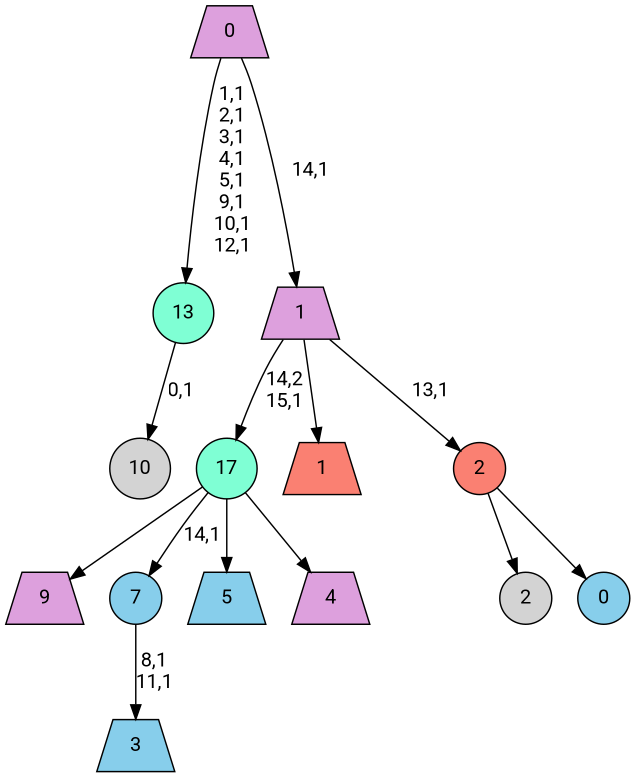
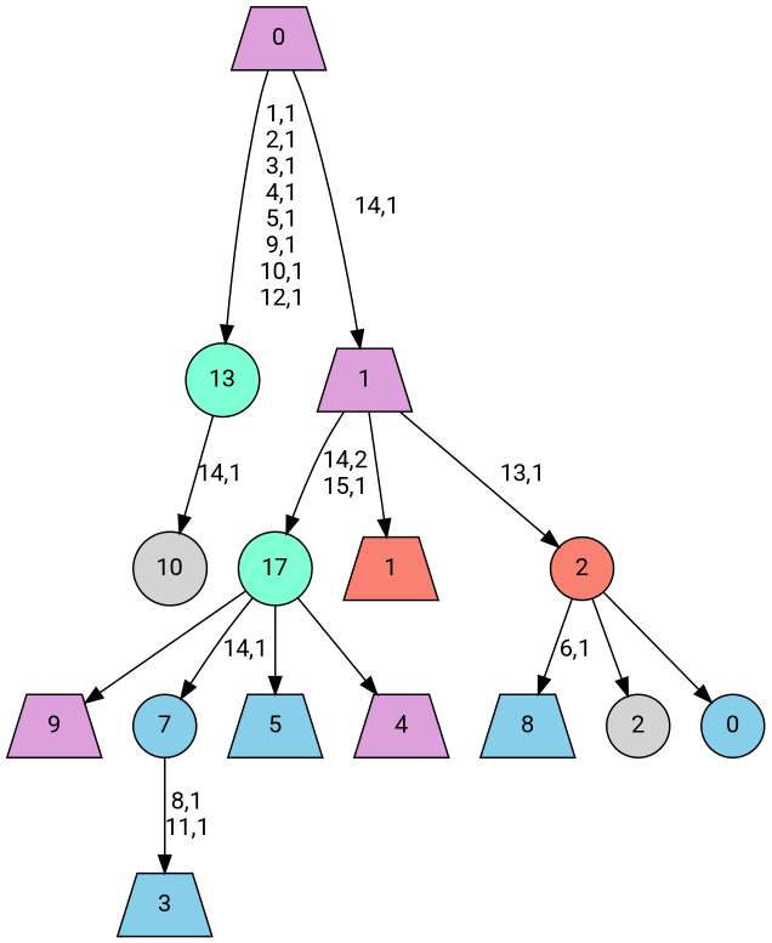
  digraph {
    fontname=Roboto
    node [fillcolor=skyblue fontname=Roboto shape=trapezium style=filled]
    edge [fontname=Roboto]
    n1 [fillcolor=lightgrey label=10 shape=circle]
    n2 [fillcolor=plum label=9]
+   n3 [label=8]
    n4 [label=7 shape=circle]
    n5 [label=3]
    n6 [label=5]
    n7 [fillcolor=plum label=4]
    17 [fillcolor=aquamarine shape=circle]
    13 [fillcolor=aquamarine shape=circle]
    n10 [fillcolor=lightgrey label=2 shape=circle]
    n11 [fillcolor=salmon label=1]
    n12 [label=0 shape=circle]
    2 [fillcolor=salmon shape=circle]
    1 [fillcolor=plum]
    0 [fillcolor=plum]
    n4 -> n5 [label="8,1\n11,1"]
    17 -> n2
    17 -> n4 [label="14,1"]
    17 -> n6
    17 -> n7
-   13 -> n1 [label="0,1"]
+   13 -> n1 [label="14,1"]
+   2 -> n3 [label="6,1"]
    2 -> n10
    2 -> n12
    1 -> 17 [label="14,2\n15,1"]
    1 -> n11
    1 -> 2 [label="13,1"]
    0 -> 13 [label="1,1\n2,1\n3,1\n4,1\n5,1\n9,1\n10,1\n12,1"]
    0 -> 1 [label="14,1"]
  }
